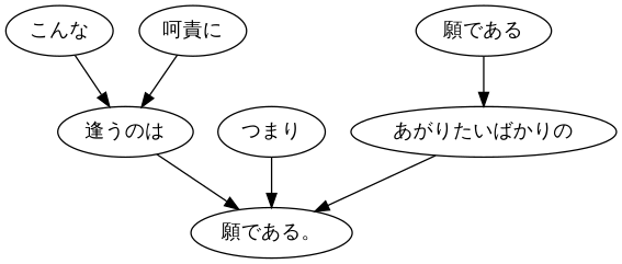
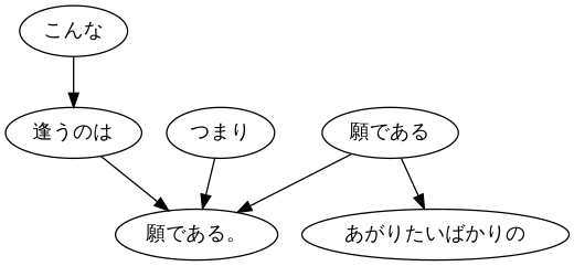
  digraph {
    fontname="Liberation Serif"
    node [fontname="Liberation Serif"]
    edge [fontname="Liberation Serif"]
    n1 [label="こんな"]
    n2 [label="逢うのは"]
-   n3 [label="呵責に"]
    n4 [label="願である。"]
    n5 [label="つまり"]
    n6 [label="願である"]
    n7 [label="あがりたいばかりの"]
    n1 -> n2
    n2 -> n4
-   n3 -> n2
    n5 -> n4
    n6 -> n7
-   n7 -> n4
+   n6 -> n4
  }
